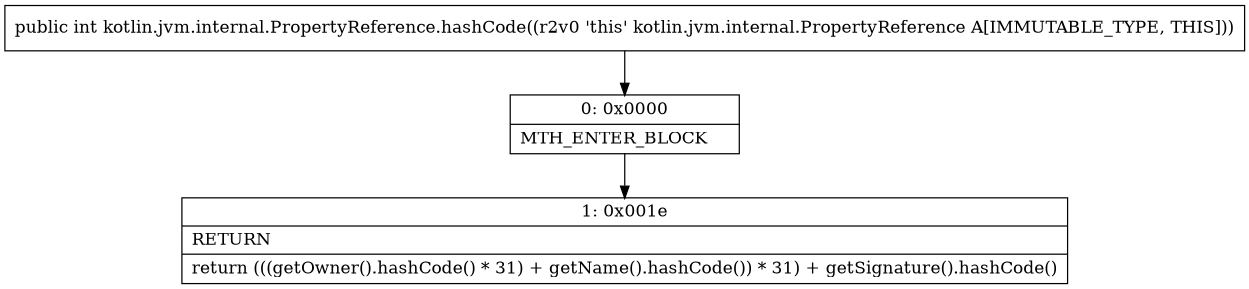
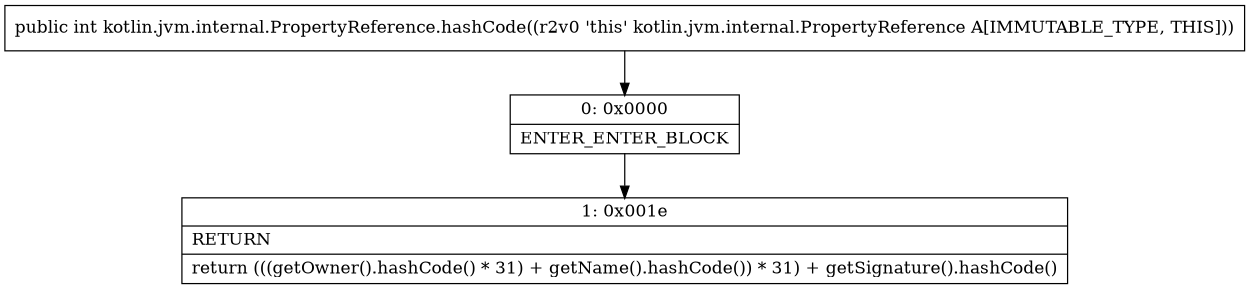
  digraph {
    node [shape=record]
-   n1 [label="{0\:\ 0x0000|MTH_ENTER_BLOCK\l}"]
+   n1 [label="{0\:\ 0x0000|ENTER_ENTER_BLOCK\l}"]
    n2 [label="{1\:\ 0x001e|RETURN\l|return (((getOwner().hashCode() * 31) + getName().hashCode()) * 31) + getSignature().hashCode()\l}"]
    n3 [label="{public int kotlin.jvm.internal.PropertyReference.hashCode((r2v0 'this' kotlin.jvm.internal.PropertyReference A[IMMUTABLE_TYPE, THIS])) }"]
    n1 -> n2
    n3 -> n1
  }
